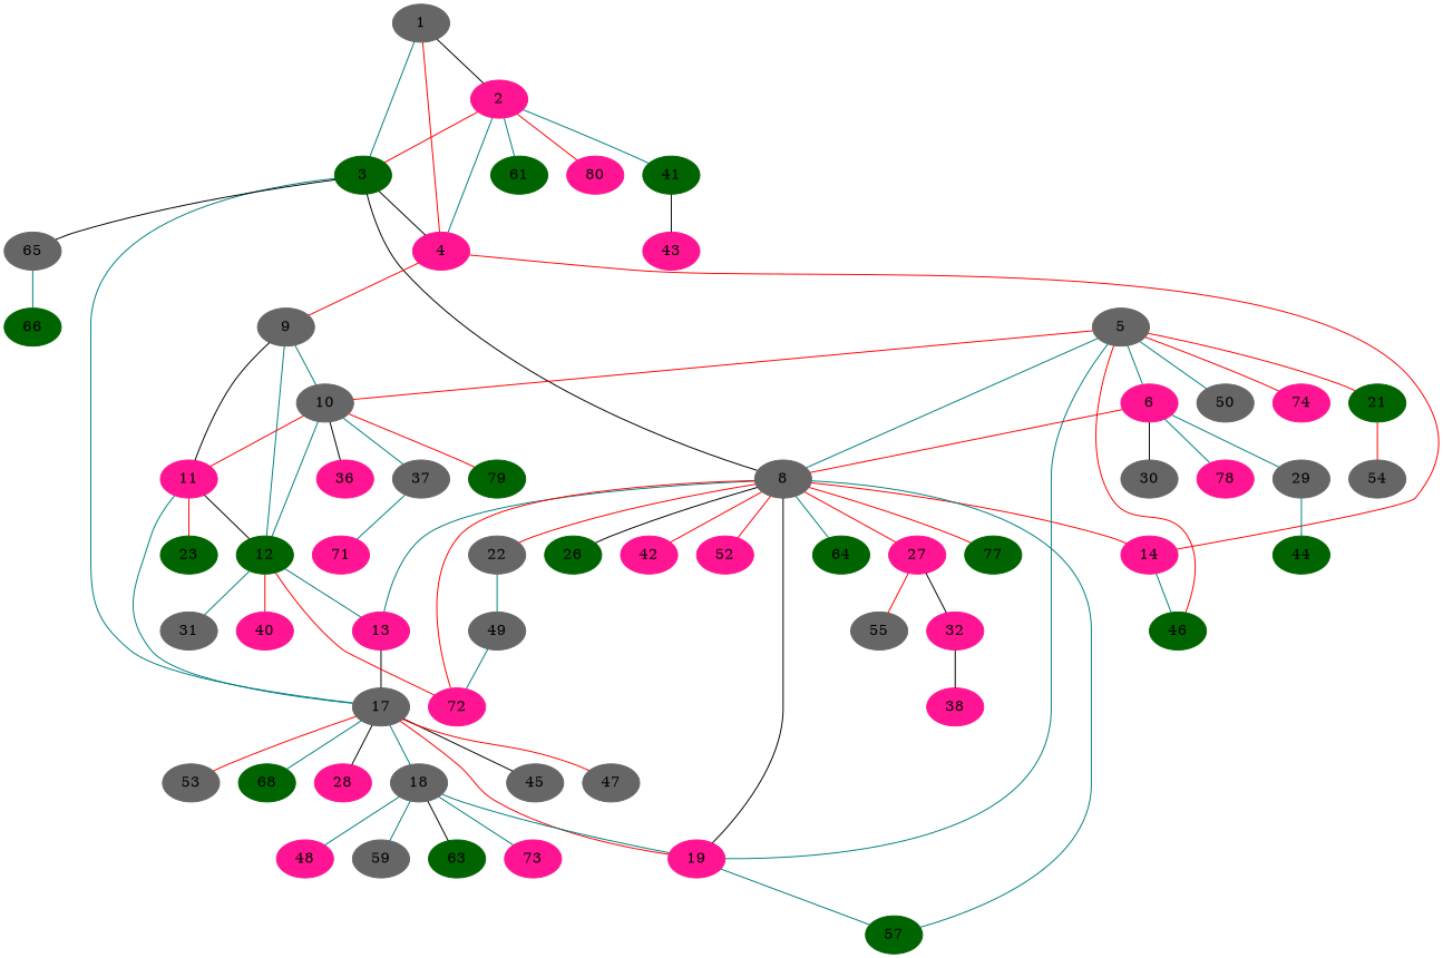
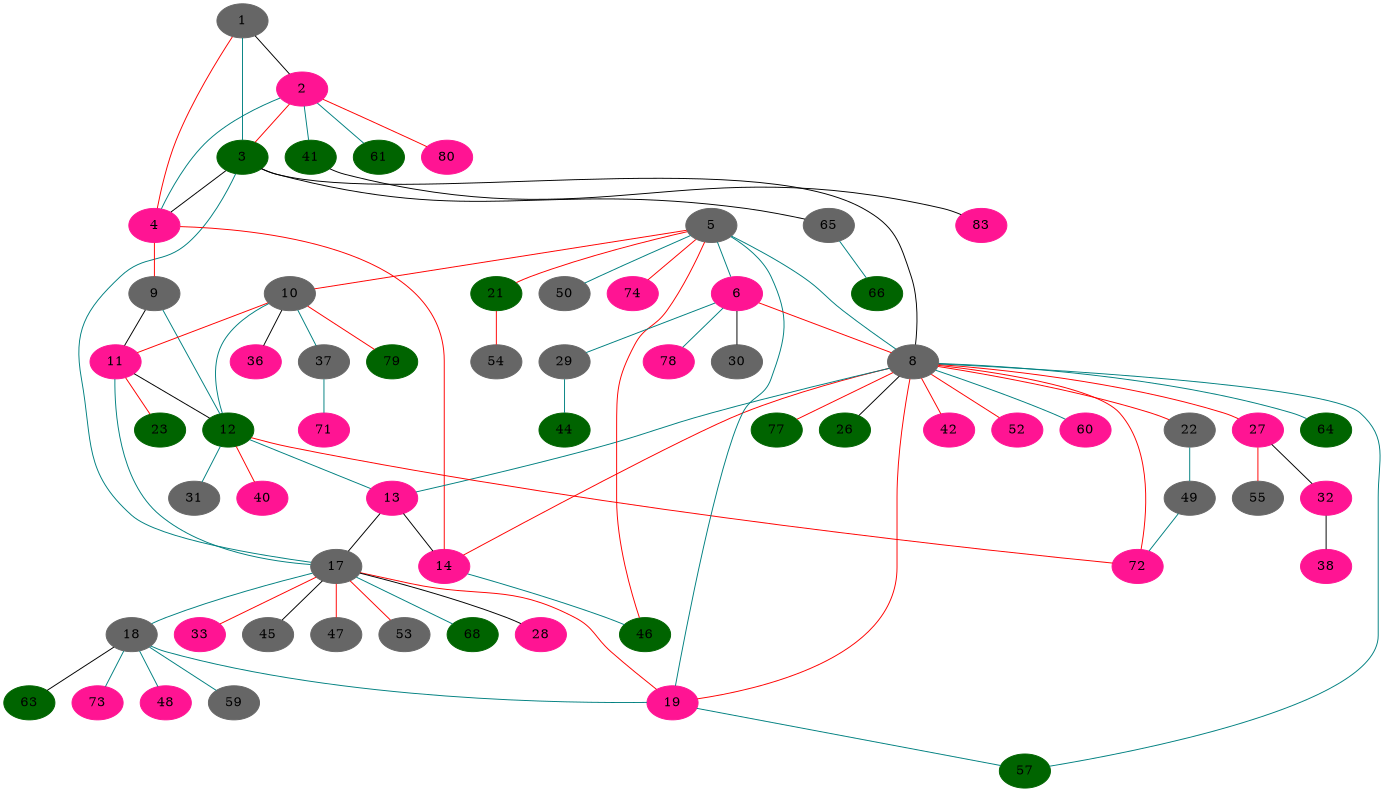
  graph {
    node [color=deeppink style=filled]
    edge [color=teal]
    1 [color=gray40 super="+51"]
    2 [super="+30"]
    3 [color=darkgreen super="+62"]
    4
    41 [color=darkgreen]
    61 [color=darkgreen]
    80
    8 [color=gray40 super="+15"]
    17 [color=gray40 super="+20"]
    65 [color=gray40]
    9 [color=gray40 super="+35"]
    14 [super="+76"]
-   43
+   43 [label=83]
    19 [super="+34"]
    13 [super="+16"]
    22 [color=gray40]
    26 [color=darkgreen]
    27
    42
    52
    57 [color=darkgreen]
+   60
    64 [color=darkgreen]
    72
    77 [color=darkgreen]
    18 [color=gray40 super="+25"]
    28
+   33
    45 [color=gray40]
    47 [color=gray40]
    53 [color=gray40]
    68 [color=darkgreen]
    66 [color=darkgreen]
    10 [color=gray40 super="+24"]
    11
    12 [color=darkgreen super="+69"]
    46 [color=darkgreen]
    5 [color=gray40 super="+7"]
    6 [super="+70"]
    21 [color=darkgreen]
    50 [color=gray40]
    74
    29 [color=gray40]
    n44 [color=gray40 label=30 super="+56"]
    78
    36
    37 [color=gray40 super="+58"]
    79 [color=darkgreen]
    54 [color=gray40]
    44 [color=darkgreen]
    49 [color=gray40 super="+75"]
    32
    55 [color=gray40]
    23 [color=darkgreen super="+67"]
    31 [color=gray40]
    40
    71
    48
    59 [color=gray40]
    63 [color=darkgreen]
    73
    38
    1 -- 2 [color=black]
    1 -- 3
    1 -- 4 [color=red]
    2 -- 3 [color=red]
    2 -- 4
    2 -- 41
    2 -- 61
    2 -- 80 [color=red]
    3 -- 4 [color=black]
    3 -- 8 [color=black]
    3 -- 17
    3 -- 65 [color=black]
    4 -- 9 [color=red]
    4 -- 14 [color=red]
    41 -- 43 [color=black]
    8 -- 14 [color=red]
-   8 -- 19 [color=black]
+   8 -- 19 [color=red]
    8 -- 13 [weight=2]
    8 -- 22 [color=red]
    8 -- 26 [color=black]
    8 -- 27 [color=red]
    8 -- 42 [color=red]
    8 -- 52 [color=red]
    8 -- 57
+   8 -- 60
    8 -- 64
    8 -- 72 [color=red]
    8 -- 77 [color=red]
    17 -- 19 [color=red weight=2]
    17 -- 18 [weight=2]
    17 -- 28 [color=black]
+   17 -- 33 [color=red]
    17 -- 45 [color=black]
    17 -- 47 [color=red]
    17 -- 53 [color=red]
    17 -- 68
    65 -- 66
-   9 -- 10
    9 -- 11 [color=black]
    9 -- 12
    14 -- 46
    19 -- 57
    13 -- 17 [color=black]
+   13 -- 14 [color=black weight=2]
    22 -- 49
    27 -- 32 [color=black]
    27 -- 55 [color=red]
    18 -- 19
    18 -- 48
    18 -- 59
    18 -- 63 [color=black]
    18 -- 73
    10 -- 11 [color=red]
    10 -- 12
    10 -- 36 [color=black]
    10 -- 37
    10 -- 79 [color=red]
    11 -- 17
    11 -- 12 [color=black]
    11 -- 23 [color=red]
    12 -- 13
    12 -- 72 [color=red]
    12 -- 31
    12 -- 40 [color=red]
    5 -- 8 [weight=2]
    5 -- 19
    5 -- 10 [color=red]
    5 -- 46 [color=red]
    5 -- 6 [weight=2]
    5 -- 21 [color=red]
    5 -- 50
    5 -- 74 [color=red]
    6 -- 8 [color=red]
    6 -- 29
    6 -- n44 [color=black]
    6 -- 78
    21 -- 54 [color=red]
    29 -- 44
    37 -- 71
    49 -- 72
    32 -- 38 [color=black]
  }
